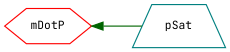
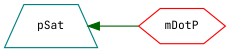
  digraph {
    rankdir=LR
    fontname="JetBrains Mono"
    node [fillcolor=white fontname="JetBrains Mono" fontsize=10 style=filled]
    n1 [color=red fontcolor=black height=0.2 label=mDotP shape=hexagon width=0.4]
    n2 [color=teal height=0.2 label=pSat shape=trapezium width=0.4]
-   n1 -> n2 [color=darkgreen dir=back fontname="JetBrains Mono" fontsize=10 labelfontname=Helvetica labelfontsize=10 style=solid]
+   n2 -> n1 [color=darkgreen dir=back fontname="JetBrains Mono" fontsize=10 labelfontname=Helvetica labelfontsize=10 style=solid]
  }
